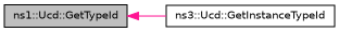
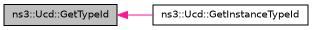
  digraph {
    rankdir=LR
    node [color=black fontname=Helvetica fontsize=10 shape=record style=filled]
-   n1 [fillcolor=grey75 fontcolor=black height=0.2 label="ns1::Ucd::GetTypeId" width=0.4]
+   n1 [fillcolor=grey75 fontcolor=black height=0.2 label="ns3::Ucd::GetTypeId" width=0.4]
    n2 [fillcolor=white height=0.2 label="ns3::Ucd::GetInstanceTypeId" width=0.4]
    n1 -> n2 [color=deeppink dir=back fontname=Helvetica fontsize=10 labelfontname=Helvetica labelfontsize=10 style=solid]
  }
